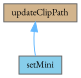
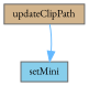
  digraph {
    rankdir=TB
    fontname="EB Garamond"
    node [fontname="EB Garamond" fontsize=10 shape=box style=filled]
    n1 [color=gray40 fillcolor=tan fontcolor=black height=0.2 label=updateClipPath width=0.4]
    n2 [color=grey40 fillcolor=skyblue height=0.2 label=setMini width=0.4]
-   n1 -> n2 [color=steelblue1 dir=back fontname="EB Garamond" fontsize=10 labelfontname=Helvetica labelfontsize=10 style=solid]
+   n2 -> n1 [color=steelblue1 dir=back fontname="EB Garamond" fontsize=10 labelfontname=Helvetica labelfontsize=10 style=solid]
  }
